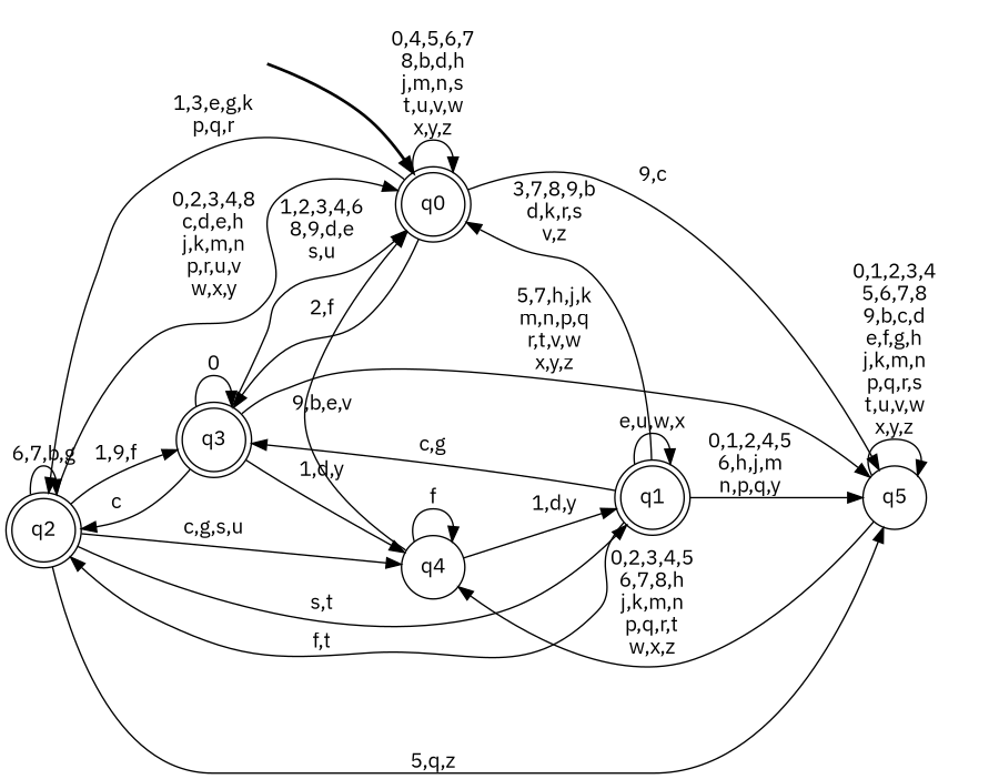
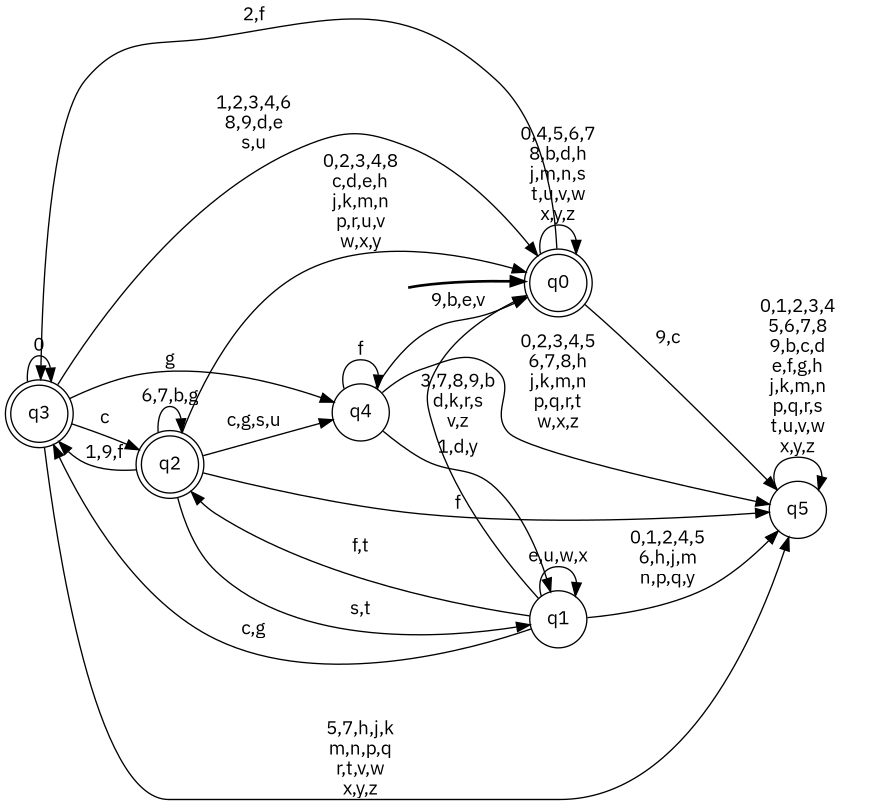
  digraph {
    fontname="IBM Plex Sans"
    rankdir=LR
    node [fontname="IBM Plex Sans" shape=doublecircle style="rounded,filled" color=black fillcolor=white]
    edge [fontname="IBM Plex Sans"]
    __start0 [height=0 shape=none style=invis width=0 color="" fillcolor=""]
    n2 [label=q0]
    n3 [label=q2 style=filled]
    n4 [label=q3]
    n5 [label=q5 shape=circle style=filled]
-   n6 [label=q1]
+   n6 [label=q1 shape=circle]
    n7 [label=q4 shape=circle style=filled]
    subgraph cluster_1 {
      nodesep=0.15
      ranksep=0.15
      style=invis
      __start0
      n2
    }
    __start0 -> n2 [penwidth=2]
    n2 -> n2 [label="0,4,5,6,7\n8,b,d,h\nj,m,n,s\nt,u,v,w\nx,y,z"]
-   n2 -> n3 [label="1,3,e,g,k\np,q,r"]
    n2 -> n4 [label="2,f"]
    n2 -> n5 [label="9,c"]
    n3 -> n2 [label="0,2,3,4,8\nc,d,e,h\nj,k,m,n\np,r,u,v\nw,x,y"]
    n3 -> n3 [label="6,7,b,g"]
    n3 -> n4 [label="1,9,f"]
-   n3 -> n5 [label="5,q,z"]
+   n3 -> n5 [label=f]
    n3 -> n6 [label="s,t"]
    n3 -> n7 [label="c,g,s,u"]
    n4 -> n2 [label="1,2,3,4,6\n8,9,d,e\ns,u"]
    n4 -> n3 [label=c]
    n4 -> n4 [label=0]
    n4 -> n5 [label="5,7,h,j,k\nm,n,p,q\nr,t,v,w\nx,y,z"]
-   n4 -> n7 [label="1,d,y"]
+   n4 -> n7 [label=g]
    n5 -> n5 [label="0,1,2,3,4\n5,6,7,8\n9,b,c,d\ne,f,g,h\nj,k,m,n\np,q,r,s\nt,u,v,w\nx,y,z"]
    n6 -> n2 [label="3,7,8,9,b\nd,k,r,s\nv,z"]
    n6 -> n3 [label="f,t"]
    n6 -> n4 [label="c,g"]
    n6 -> n5 [label="0,1,2,4,5\n6,h,j,m\nn,p,q,y"]
    n6 -> n6 [label="e,u,w,x"]
    n7 -> n2 [label="9,b,e,v"]
-   n5 -> n7 [label="0,2,3,4,5\n6,7,8,h\nj,k,m,n\np,q,r,t\nw,x,z"]
+   n7 -> n5 [label="0,2,3,4,5\n6,7,8,h\nj,k,m,n\np,q,r,t\nw,x,z"]
    n7 -> n6 [label="1,d,y"]
    n7 -> n7 [label=f]
  }
